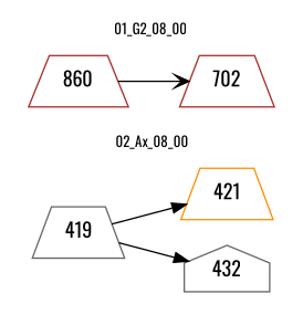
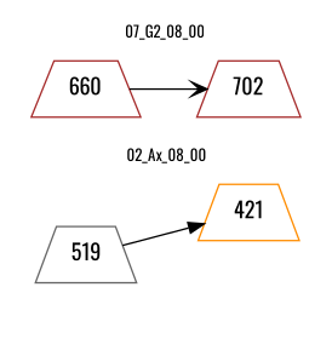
  digraph {
    fontname=Oswald
    rankdir=LR
    node [color=gray40 fontname=Oswald shape=trapezium]
    edge [arrowhead=normal color=black fontname=Oswald]
-   n1 [label=419]
-   n2 [label=432 shape=house]
+   n1 [label=519]
    n3 [color=darkorange label=421]
-   n4 [color=brown label=860]
+   n4 [color=brown label=660]
    n5 [color=brown label=702]
    subgraph cluster_1 {
      color=white
      fontsize=10
      label="02_Ax_08_00"
      n1
-     n2
      n3
    }
    subgraph cluster_2 {
      color=white
      fontsize=10
-     label="01_G2_08_00"
+     label="07_G2_08_00"
      n4
      n5
    }
-   n1 -> n2
    n1 -> n3
    n4 -> n5 [arrowhead=vee]
  }
